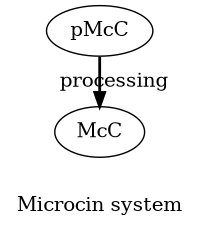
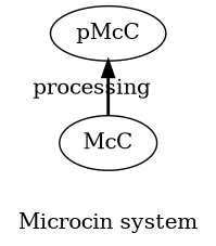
  digraph {
    label="Microcin system"
    ordering=out
    rankdir=LR
    n1 [label=McC]
    n2 [label=pMcC]
    subgraph sub_1 {
      rank=min
      n1
      n2
    }
-   n2 -> n1 [label=processing style=bold]
+   n1 -> n2 [label=processing style=bold]
  }
